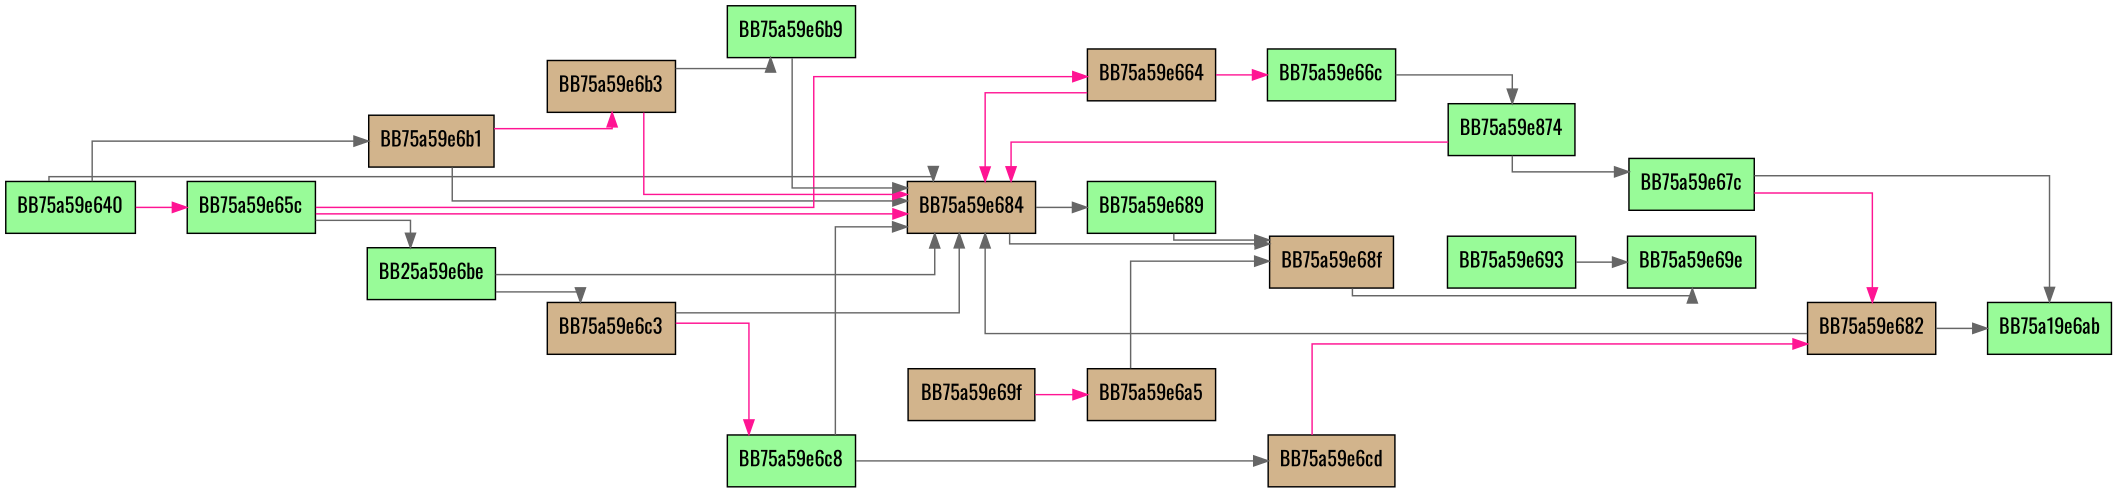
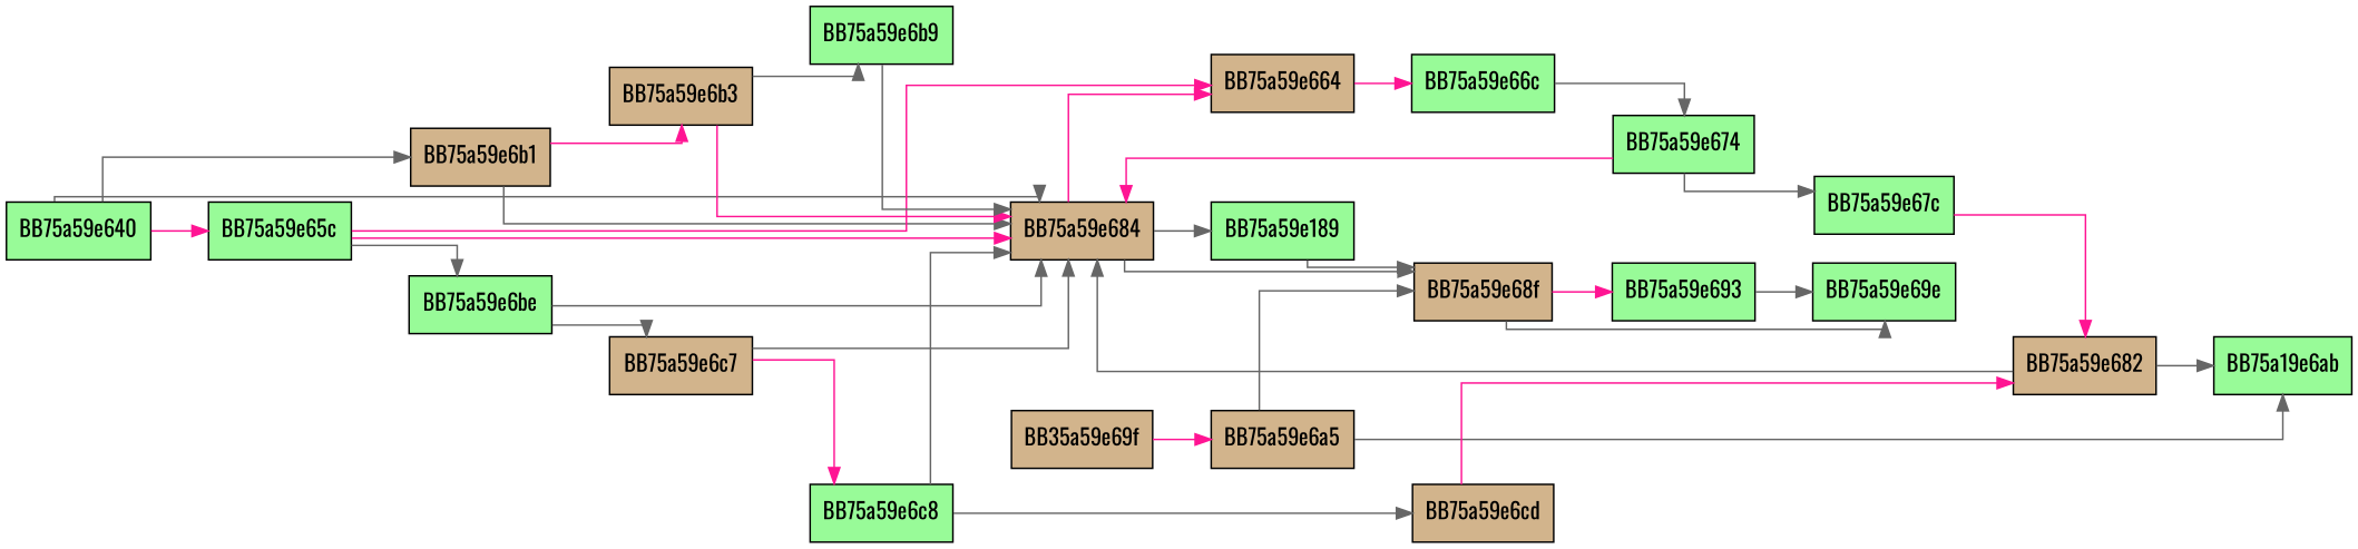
  digraph {
    fontname=Oswald
    rankdir=LR
    splines=ortho
    node [fillcolor=palegreen fontname=Oswald shape=box style=filled]
    edge [color=gray40 fontname=Oswald]
    BB75a59e6b1 [fillcolor=tan]
    BB75a59e640
    BB75a59e65c
    BB75a59e684 [fillcolor=tan]
    BB75a59e6b3 [fillcolor=tan]
    BB75a59e664 [fillcolor=tan]
-   BB75a59e6be [label=BB25a59e6be]
+   BB75a59e6be
    BB75a59e68f [fillcolor=tan]
-   BB75a59e689
+   BB75a59e689 [label=BB75a59e189]
    BB75a59e6b9
    BB75a59e66c
    BB75a59e69e
    BB75a59e693
-   BB75a59e674 [label=BB75a59e874]
+   BB75a59e674
    BB75a59e67c
    BB75a59e682 [fillcolor=tan]
    n17 [label=BB75a19e6ab]
-   BB75a59e69f [fillcolor=tan]
+   BB75a59e69f [fillcolor=tan label=BB35a59e69f]
    BB75a59e6a5 [fillcolor=tan]
-   BB75a59e6c3 [fillcolor=tan]
+   BB75a59e6c3 [fillcolor=tan label=BB75a59e6c7]
    BB75a59e6c8
    BB75a59e6cd [fillcolor=tan]
    BB75a59e6b1 -> BB75a59e684
    BB75a59e6b1 -> BB75a59e6b3 [color=deeppink]
    BB75a59e640 -> BB75a59e6b1
    BB75a59e640 -> BB75a59e65c [color=deeppink]
    BB75a59e640 -> BB75a59e684
    BB75a59e65c -> BB75a59e684 [color=deeppink]
    BB75a59e65c -> BB75a59e664 [color=deeppink]
    BB75a59e65c -> BB75a59e6be
    BB75a59e684 -> BB75a59e68f
    BB75a59e684 -> BB75a59e689
    BB75a59e6b3 -> BB75a59e684 [color=deeppink]
    BB75a59e6b3 -> BB75a59e6b9
-   BB75a59e664 -> BB75a59e684 [color=deeppink]
+   BB75a59e684 -> BB75a59e664 [color=deeppink]
    BB75a59e664 -> BB75a59e66c [color=deeppink]
    BB75a59e6be -> BB75a59e684
    BB75a59e6be -> BB75a59e6c3
    BB75a59e68f -> BB75a59e69e
+   BB75a59e68f -> BB75a59e693 [color=deeppink]
    BB75a59e689 -> BB75a59e68f
    BB75a59e6b9 -> BB75a59e684
    BB75a59e66c -> BB75a59e674
    BB75a59e693 -> BB75a59e69e
    BB75a59e674 -> BB75a59e684 [color=deeppink]
    BB75a59e674 -> BB75a59e67c
    BB75a59e67c -> BB75a59e682 [color=deeppink]
    BB75a59e682 -> BB75a59e684
    BB75a59e682 -> n17
    BB75a59e69f -> BB75a59e6a5 [color=deeppink]
    BB75a59e6a5 -> BB75a59e68f
-   BB75a59e67c -> n17
+   BB75a59e6a5 -> n17
    BB75a59e6c3 -> BB75a59e684
    BB75a59e6c3 -> BB75a59e6c8 [color=deeppink]
    BB75a59e6c8 -> BB75a59e684
    BB75a59e6c8 -> BB75a59e6cd
    BB75a59e6cd -> BB75a59e682 [color=deeppink]
  }
